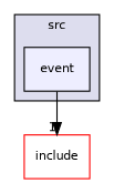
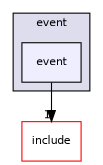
  digraph {
    compound=true
    node [fontname=Helvetica fontsize=10 shape=box style=filled]
    n1 [fillcolor="#eeeeff" label=event pencolor=black]
    n2 [color=red fillcolor=white label=include]
    subgraph cluster_1 {
      bgcolor="#ddddee"
      fontname=Helvetica
      fontsize=10
-     label=src
+     label=event
      pencolor=black
      n1
    }
    n1 -> n2 [headlabel=1 labeldistance=1.5 labelfontname=Helvetica labelfontsize=10]
  }
